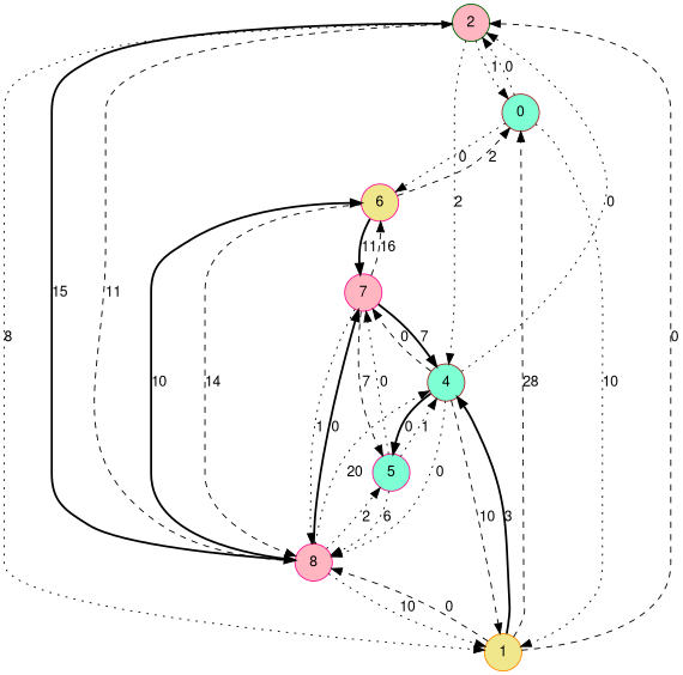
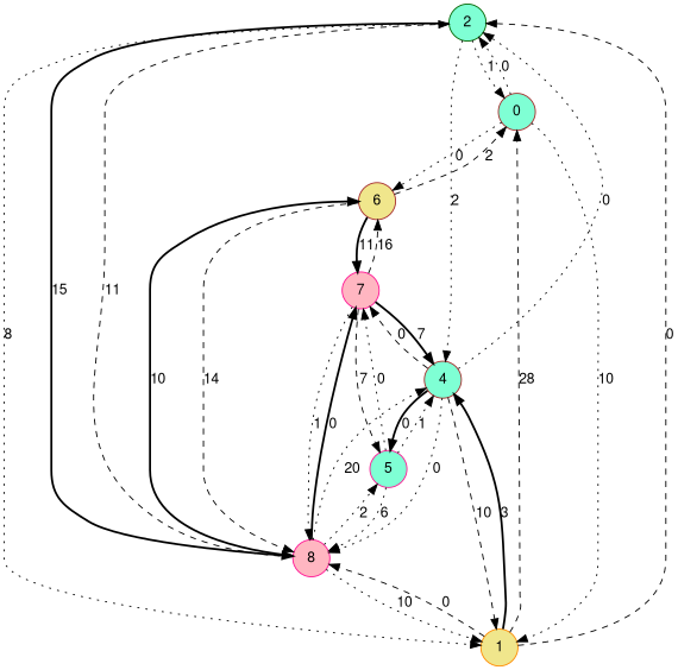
  digraph {
    fontname="Helvetica,Arial,sans-serif"
    rankdir=TB
    node [color=brown fillcolor=lightpink fontname="Helvetica,Arial,sans-serif" shape=circle style=filled]
    edge [fontname="Helvetica,Arial,sans-serif" style=dotted]
-   2 [color=darkgreen]
+   2 [color=darkgreen fillcolor=aquamarine]
    0 [fillcolor=aquamarine]
    4 [fillcolor=aquamarine]
    n4 [color=deeppink label=8]
    1 [color=darkorange fillcolor=khaki]
-   6 [color=deeppink fillcolor=khaki]
+   6 [fillcolor=khaki]
    5 [color=deeppink fillcolor=aquamarine]
    7 [color=deeppink]
    2 -> 0 [label=1]
    2 -> 4 [label=2]
    2 -> n4 [label=15 style=bold]
    2 -> 1 [label=8]
    0 -> 2 [label=0]
    0 -> 1 [label=10]
    0 -> 6 [label=0]
    4 -> 2 [label=0]
    4 -> n4 [label=0]
    4 -> 1 [label=10 style=dashed]
    4 -> 5 [label=0 style=bold]
    4 -> 7 [label=0 style=dashed]
    n4 -> 2 [label=11 style=dashed]
    n4 -> 4 [label=20]
    n4 -> 1 [label=10]
    n4 -> 6 [label=10 style=bold]
    n4 -> 5 [label=2]
    n4 -> 7 [label=0 style=bold]
    1 -> 2 [label=0 style=dashed]
    1 -> 0 [label=28 style=dashed]
    1 -> 4 [label=3 style=bold]
    1 -> n4 [label=0 style=dashed]
    6 -> 0 [label=2 style=dashed]
    6 -> n4 [label=14 style=dashed]
    6 -> 7 [label=11 style=bold]
    5 -> 4 [label=1]
    5 -> n4 [label=6]
    5 -> 7 [label=0]
    7 -> 4 [label=7 style=bold]
    7 -> n4 [label=1]
    7 -> 6 [label=16 style=dashed]
    7 -> 5 [label=7 style=dashed]
  }
